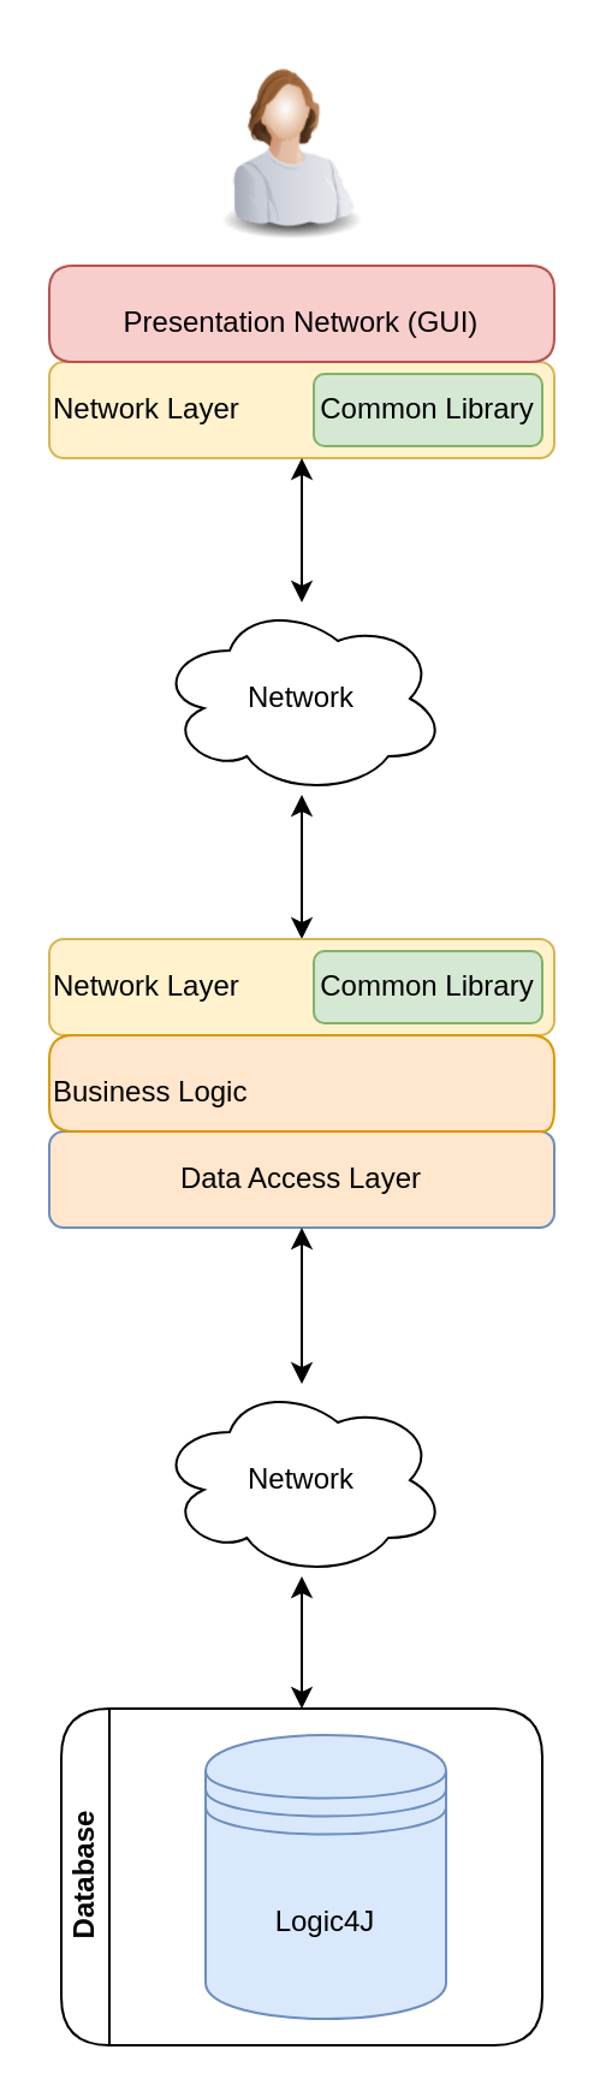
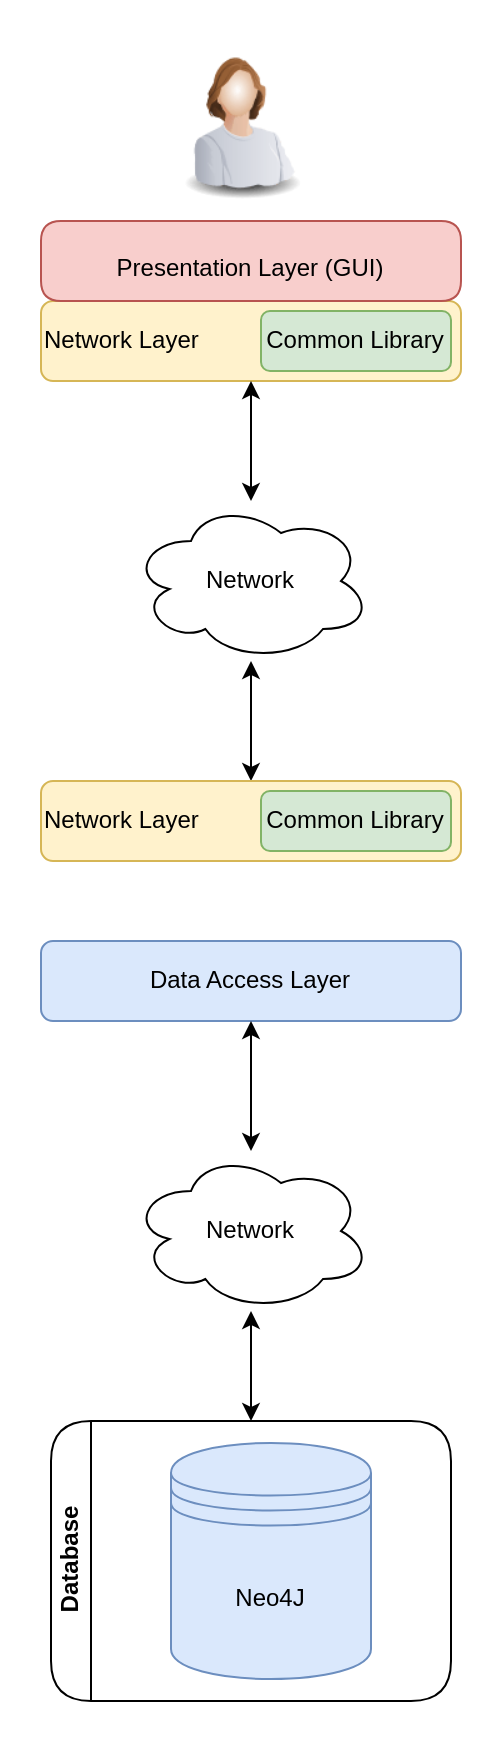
  <mxCell id="0" />
  <mxCell id="1" parent="0" />
  <mxCell id="2" value="Network Layer" style="rounded=1;whiteSpace=wrap;html=1;imageAspect=1;fillColor=#fff2cc;strokeColor=#d6b656;align=left;" vertex="1" parent="1"><mxGeometry y="150" width="210" height="40" as="geometry" x="20" /></mxCell>
- <mxCell id="3" value="Presentation Network (GUI)" style="shape=corner;whiteSpace=wrap;rounded=1;shadow=0;glass=0;comic=0;startSize=20;fillColor=#f8cecc;dx=210;dy=80;strokeColor=#b85450;verticalAlign=top;labelPosition=center;verticalLabelPosition=middle;align=center;horizontal=1;html=1;spacingTop=10;" vertex="1" parent="1"><mxGeometry y="110" width="210" height="40" as="geometry" x="20" /></mxCell>
+ <mxCell id="3" value="Presentation Layer (GUI)" style="shape=corner;whiteSpace=wrap;rounded=1;shadow=0;glass=0;comic=0;startSize=20;fillColor=#f8cecc;dx=210;dy=80;strokeColor=#b85450;verticalAlign=top;labelPosition=center;verticalLabelPosition=middle;align=center;horizontal=1;html=1;spacingTop=10;" vertex="1" parent="1"><mxGeometry y="110" width="210" height="40" as="geometry" x="20" /></mxCell>
  <mxCell id="4" value="Common Library" style="rounded=1;whiteSpace=wrap;html=1;fillColor=#d5e8d4;strokeColor=#82b366;" vertex="1" parent="1"><mxGeometry x="130" y="155" width="95" height="30" as="geometry" /></mxCell>
  <mxCell id="5" style="edgeStyle=orthogonalEdgeStyle;rounded=0;orthogonalLoop=1;jettySize=auto;html=1;startArrow=classic;startFill=1;startSize=6;endArrow=classic;endFill=1;" edge="1" parent="1" source="6" target="8"><mxGeometry relative="1" as="geometry" /></mxCell>
  <mxCell id="6" value="Network" style="ellipse;shape=cloud;whiteSpace=wrap;html=1;rounded=1;shadow=0;glass=0;comic=0;startSize=20;fillColor=#ffffff;" vertex="1" parent="1"><mxGeometry x="65" y="250" width="120" height="80" as="geometry" /></mxCell>
  <mxCell id="7" style="edgeStyle=orthogonalEdgeStyle;rounded=0;orthogonalLoop=1;jettySize=auto;html=1;startSize=6;endArrow=classic;endFill=1;startArrow=classic;startFill=1;" edge="1" parent="1" source="2" target="6"><mxGeometry relative="1" as="geometry" /></mxCell>
  <mxCell id="8" value="Network Layer" style="rounded=1;whiteSpace=wrap;html=1;imageAspect=1;fillColor=#fff2cc;strokeColor=#d6b656;align=left;" vertex="1" parent="1"><mxGeometry y="390" width="210" height="40" as="geometry" x="20" /></mxCell>
- <mxCell id="9" value="Data Access Layer" style="rounded=1;whiteSpace=wrap;html=1;imageAspect=1;fillColor=#ffe6cc;strokeColor=#6c8ebf;" vertex="1" parent="1"><mxGeometry y="470" width="210" height="40" as="geometry" x="20" /></mxCell>
- <mxCell id="10" value="Business Logic" style="shape=corner;whiteSpace=wrap;rounded=1;shadow=0;glass=0;comic=0;startSize=20;fillColor=#ffe6cc;dx=200;dy=80;strokeColor=#d79b00;verticalAlign=top;labelPosition=center;verticalLabelPosition=middle;align=left;horizontal=1;html=1;spacingTop=10;" vertex="1" parent="1"><mxGeometry y="430" width="210" height="40" as="geometry" x="20" /></mxCell>
+ <mxCell id="9" value="Data Access Layer" style="rounded=1;whiteSpace=wrap;html=1;imageAspect=1;fillColor=#dae8fc;strokeColor=#6c8ebf;" vertex="1" parent="1"><mxGeometry y="470" width="210" height="40" as="geometry" x="20" /></mxCell>
  <mxCell id="11" value="Common Library" style="rounded=1;whiteSpace=wrap;html=1;fillColor=#d5e8d4;strokeColor=#82b366;" vertex="1" parent="1"><mxGeometry x="130" y="395" width="95" height="30" as="geometry" /></mxCell>
  <mxCell id="12" value="Database" style="swimlane;html=1;startSize=20;horizontal=0;childLayout=treeLayout;horizontalTree=1;resizable=1;containerType=tree;rounded=1;shadow=0;glass=0;comic=0;fillColor=#ffffff;arcSize=37;collapsible=0;" vertex="1" parent="1"><mxGeometry x="25" y="710" width="200" height="140" as="geometry" /></mxCell>
- <mxCell id="13" value="Logic4J" style="shape=datastore;whiteSpace=wrap;html=1;rounded=1;shadow=0;glass=0;comic=0;startSize=20;fillColor=#dae8fc;strokeColor=#6c8ebf;" vertex="1" parent="12"><mxGeometry x="60" y="11" width="100" height="118" as="geometry" /></mxCell>
+ <mxCell id="13" value="Neo4J" style="shape=datastore;whiteSpace=wrap;html=1;rounded=1;shadow=0;glass=0;comic=0;startSize=20;fillColor=#dae8fc;strokeColor=#6c8ebf;" vertex="1" parent="12"><mxGeometry x="60" y="11" width="100" height="118" as="geometry" /></mxCell>
  <mxCell id="14" value="" style="image;html=1;labelBackgroundColor=#ffffff;image=img/lib/clip_art/people/Worker_Woman_128x128.png;rounded=1;shadow=0;glass=0;comic=0;startSize=20;fillColor=#ffffff;" vertex="1" parent="1"><mxGeometry x="80" width="80" height="80" as="geometry" y="20" /></mxCell>
  <mxCell id="15" style="edgeStyle=orthogonalEdgeStyle;rounded=0;orthogonalLoop=1;jettySize=auto;html=1;startArrow=classic;startFill=1;startSize=6;endArrow=classic;endFill=1;" edge="1" parent="1" source="16" target="12"><mxGeometry relative="1" as="geometry" /></mxCell>
  <mxCell id="16" value="Network" style="ellipse;shape=cloud;whiteSpace=wrap;html=1;rounded=1;shadow=0;glass=0;comic=0;startSize=20;fillColor=#ffffff;" vertex="1" parent="1"><mxGeometry x="65" y="575" width="120" height="80" as="geometry" /></mxCell>
  <mxCell id="17" style="edgeStyle=orthogonalEdgeStyle;rounded=0;orthogonalLoop=1;jettySize=auto;html=1;startArrow=classic;startFill=1;startSize=6;endArrow=classic;endFill=1;" edge="1" parent="1" source="9" target="16"><mxGeometry relative="1" as="geometry" /></mxCell>
